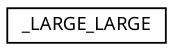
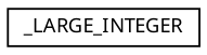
  digraph {
    rankdir=LR
    fontname="Noto Sans"
-   n1 [color=black fillcolor=white fontname="Noto Sans" fontsize=10 height=0.2 label=_LARGE_LARGE shape=record style=filled width=0.4]
+   n1 [color=black fillcolor=white fontname="Noto Sans" fontsize=10 height=0.2 label=_LARGE_INTEGER shape=record style=filled width=0.4]
  }
